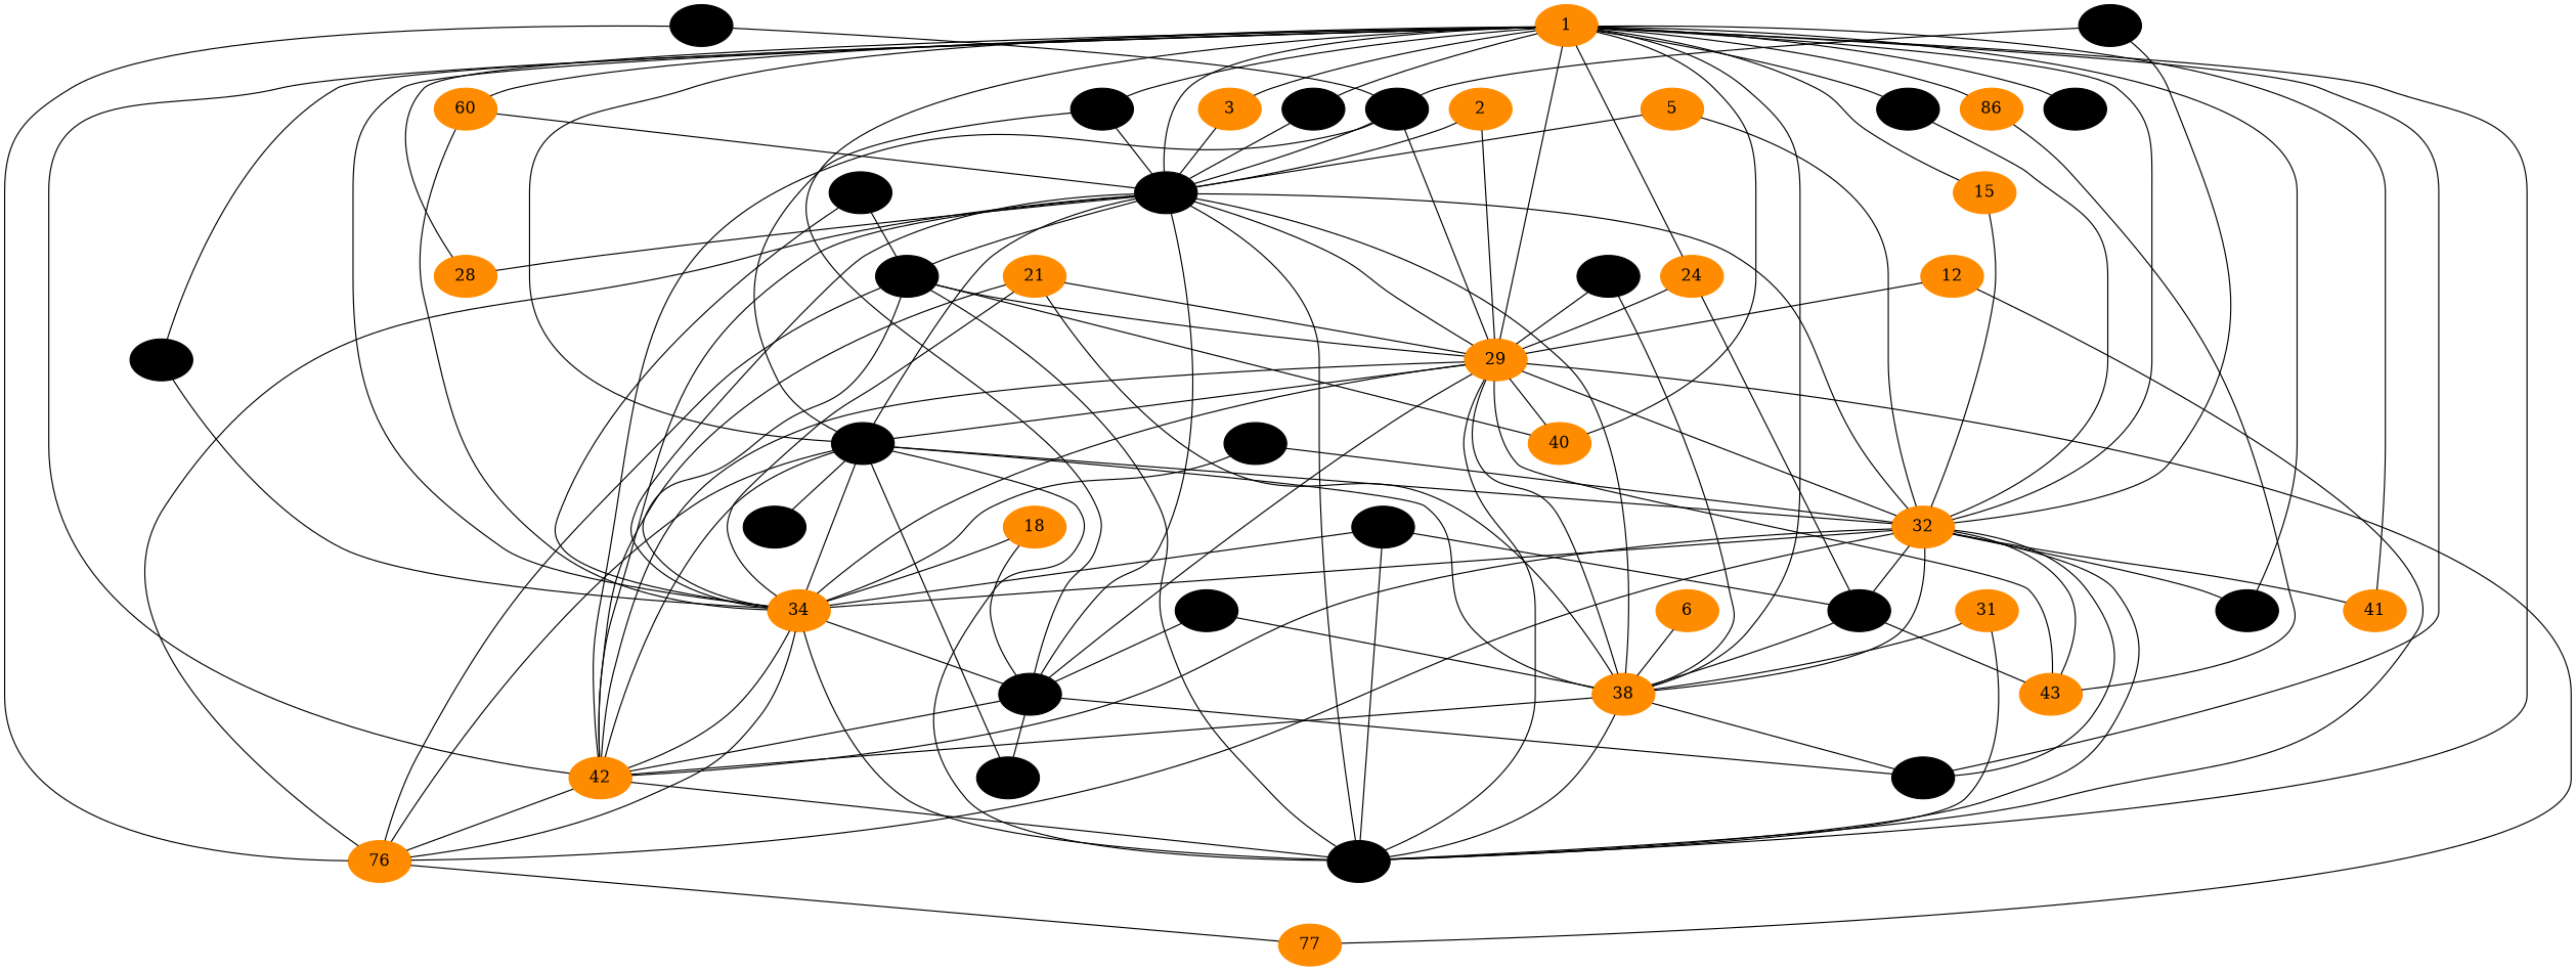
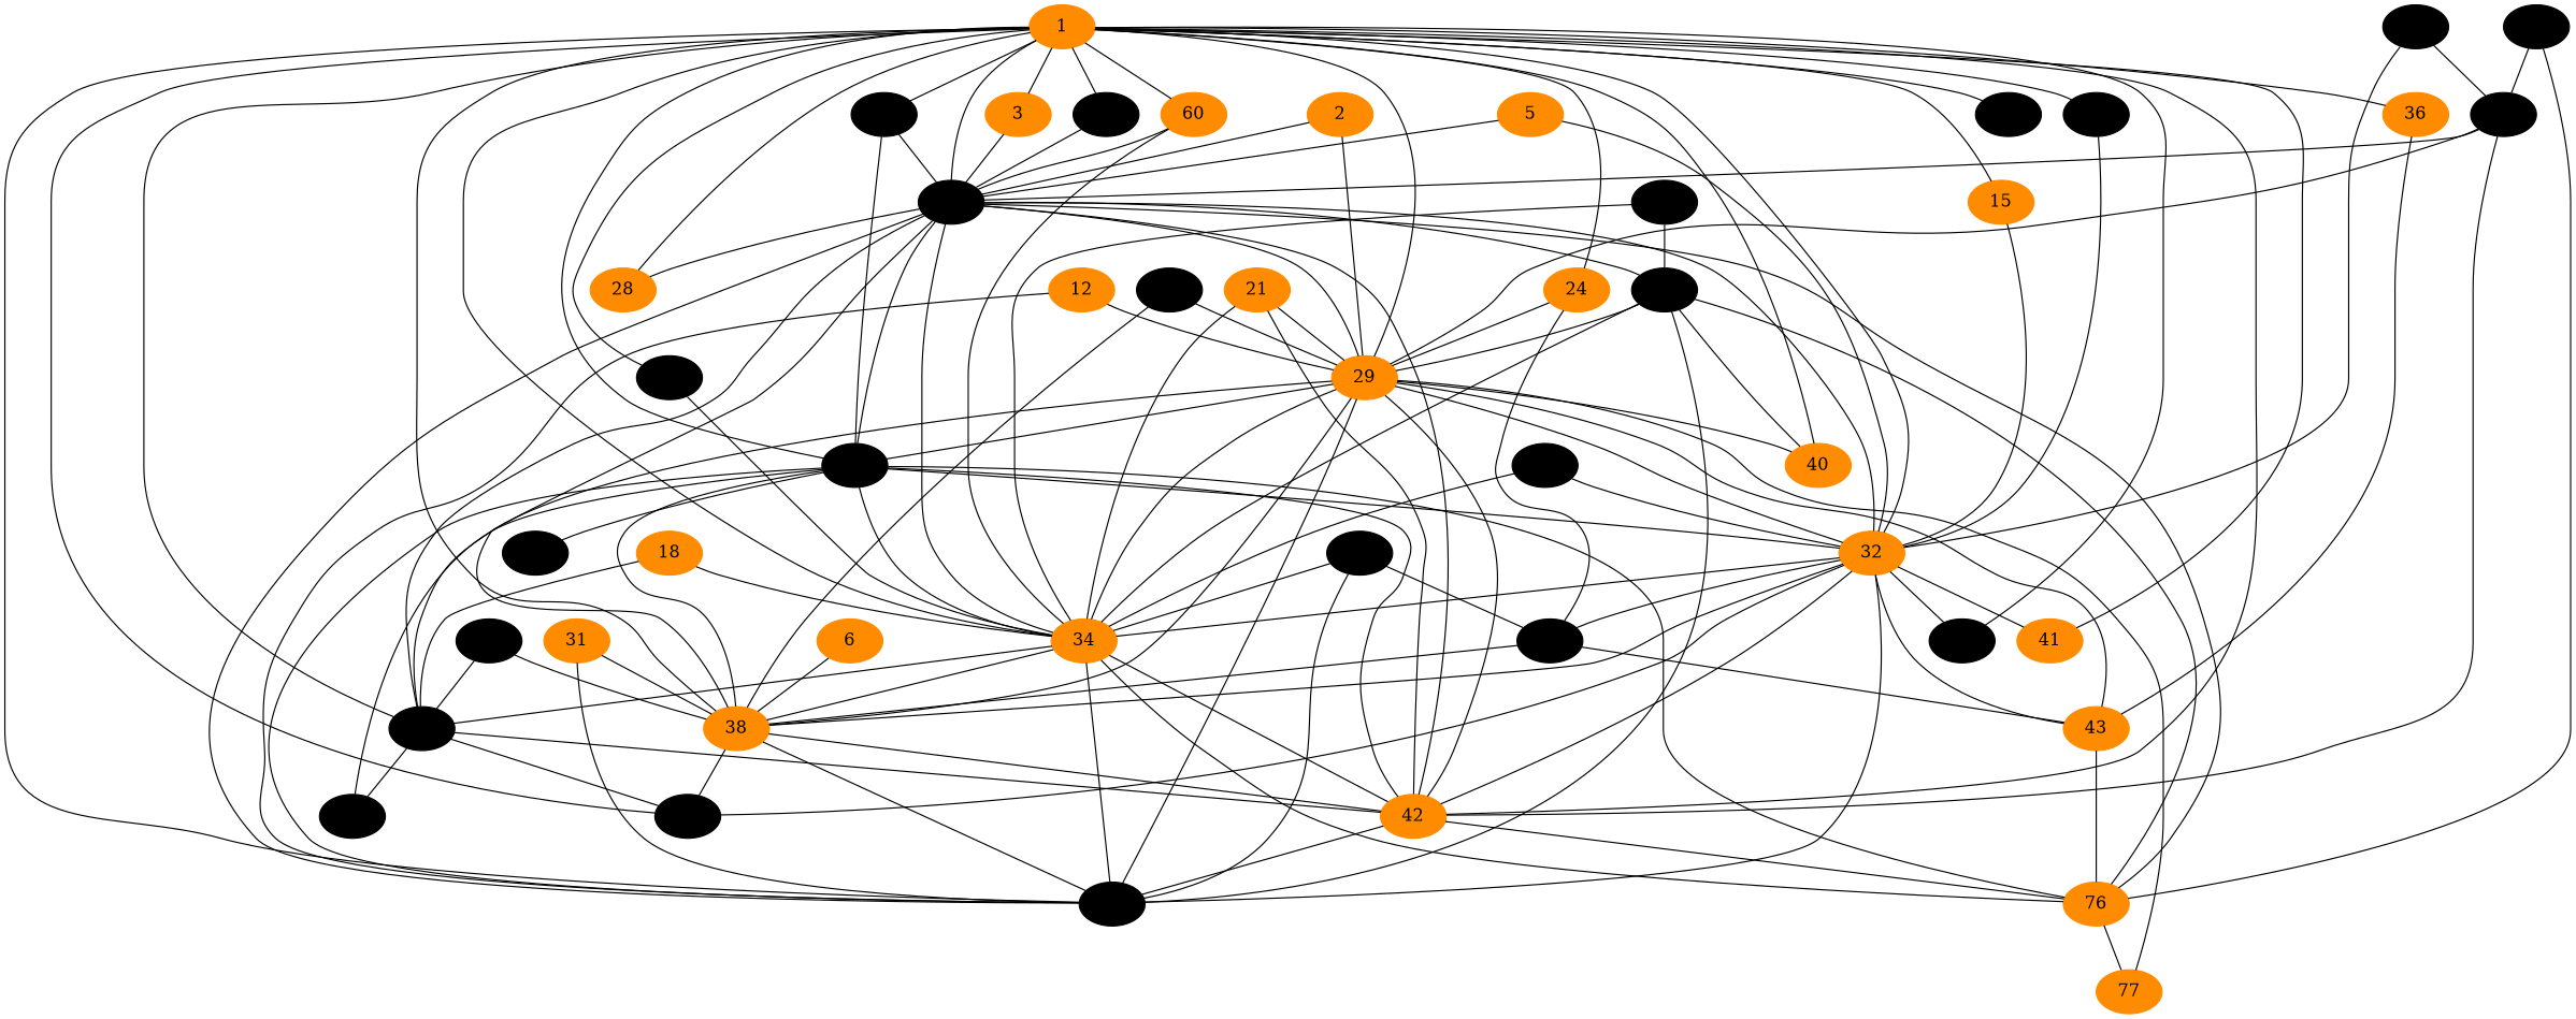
  graph {
    node [color=darkorange style=filled]
    edge [weight=1.0]
    1
    3
    7 [color=black]
    14 [color=black]
    15
    16 [color=black]
    n7 [label=60]
    22 [color=black]
    24
    25 [color=black]
    26 [color=black]
    28
    29
    30 [color=black]
    32
    33 [color=black]
    34
-   36 [label=86]
+   36
    37 [color=black]
    38
    40
    41
    42
    44 [color=black]
    45 [color=black]
    35 [color=black]
    n27 [label=76]
    27 [color=black]
    43
    n30 [label=77]
    39 [color=black]
    48 [color=black]
    2
    4 [color=black]
    5
    6
    8 [color=black]
    19 [color=black]
    9 [color=black]
    10 [color=black]
    11 [color=black]
    12
    13 [color=black]
    17 [color=black]
    18
    21
    31
    1 -- 3
    1 -- 7
    1 -- 14
    1 -- 15
    1 -- 16
    1 -- n7
    1 -- 22 [weight=2.0]
    1 -- 24
    1 -- 25
    1 -- 26 [weight=3.0]
    1 -- 28
    1 -- 29 [weight=2.0]
    1 -- 30 [weight=3.0]
    1 -- 32 [weight=2.0]
    1 -- 33 [weight=2.0]
    1 -- 34 [weight=2.0]
    1 -- 36 [weight=2.0]
    1 -- 37
    1 -- 38 [weight=2.0]
    1 -- 40
    1 -- 41
    1 -- 42 [weight=2.0]
    1 -- 44 [weight=2.0]
    1 -- 45 [weight=2.0]
    3 -- 26
    14 -- 26
    15 -- 32
    16 -- 34
    n7 -- 26
    n7 -- 34
    22 -- 32
    24 -- 29 [weight=2.0]
    24 -- 35
    25 -- 26
    25 -- 30
    26 -- 28 [weight=2.0]
    26 -- 29 [weight=2.0]
    26 -- 30 [weight=2.0]
    26 -- 32 [weight=2.0]
    26 -- 34
    26 -- 37
    26 -- 38 [weight=2.0]
    26 -- 42 [weight=2.0]
    26 -- 44
    26 -- n27
    26 -- 27
    29 -- 30
    29 -- 32 [weight=2.0]
    29 -- 34
    29 -- 37
    29 -- 38
    29 -- 40
    29 -- 42
    29 -- 44
    29 -- 43 [weight=2.0]
    29 -- n30
    30 -- 32
    30 -- 34
    30 -- 38 [weight=2.0]
    30 -- 42 [weight=2.0]
    30 -- 44
    30 -- n27
    30 -- 39
    30 -- 48 [weight=2.0]
    32 -- 33
    32 -- 34
    32 -- 38
    32 -- 41
    32 -- 42
    32 -- 44
    32 -- 45 [weight=2.0]
    32 -- 35
-   32 -- n27
+   43 -- n27
    32 -- 43
    34 -- 37
-   21 -- 38
+   34 -- 38
    34 -- 42 [weight=2.0]
    34 -- 44 [weight=3.0]
    34 -- n27
    36 -- 43
    37 -- 42
    37 -- 45
    37 -- 39
    38 -- 42
    38 -- 44
    38 -- 45
    42 -- 44
    42 -- n27
    35 -- 38
    35 -- 43
    n27 -- n30
    27 -- 29 [weight=2.0]
    27 -- 34
    27 -- 40
    27 -- 44
    27 -- n27
    2 -- 26
    2 -- 29
    4 -- 29
    4 -- 38
    5 -- 26
    5 -- 32
    6 -- 38
    8 -- 32
    8 -- 19
    19 -- 26
    19 -- 29
    19 -- 42
    9 -- n27
    9 -- 19
    10 -- 34
    10 -- 44
    10 -- 35
    11 -- 32
    11 -- 34
    12 -- 29
    12 -- 44
    13 -- 37
    13 -- 38
    17 -- 34
    17 -- 27
    18 -- 34
    18 -- 37
    21 -- 29
    21 -- 34
    21 -- 42
    31 -- 38
    31 -- 44
  }
